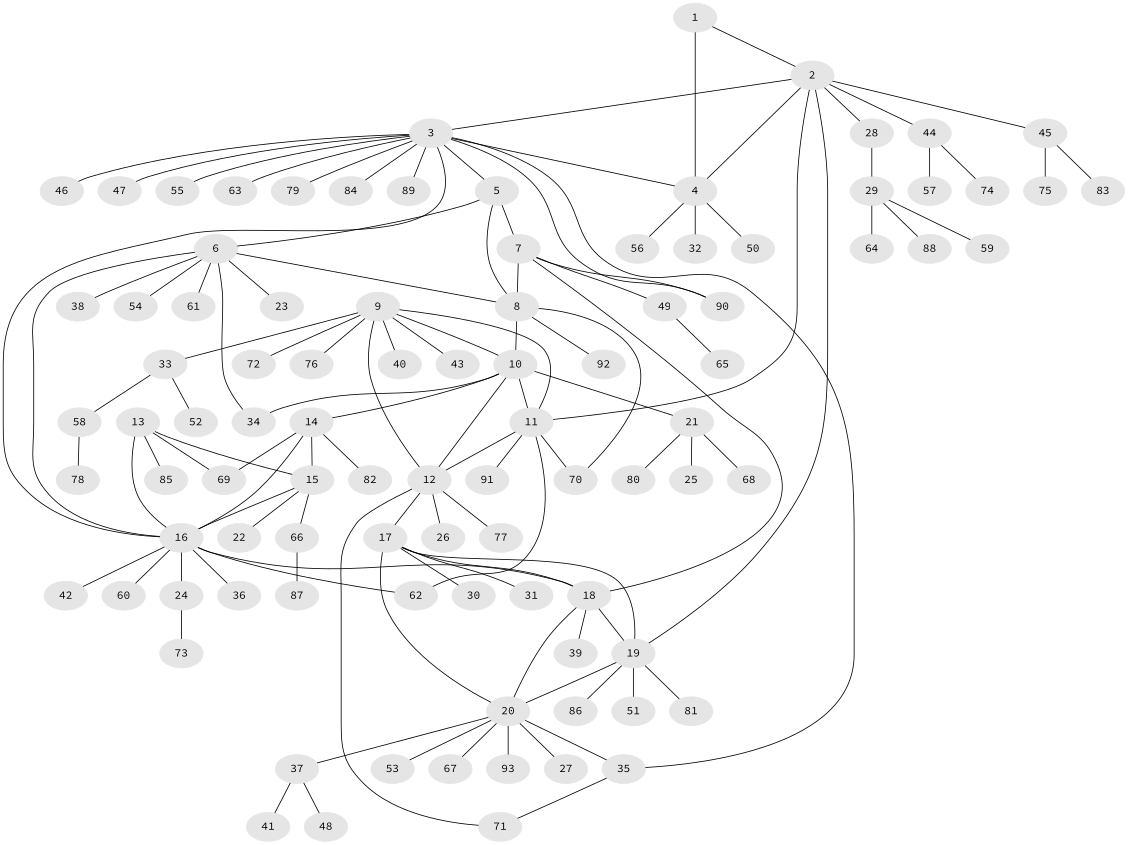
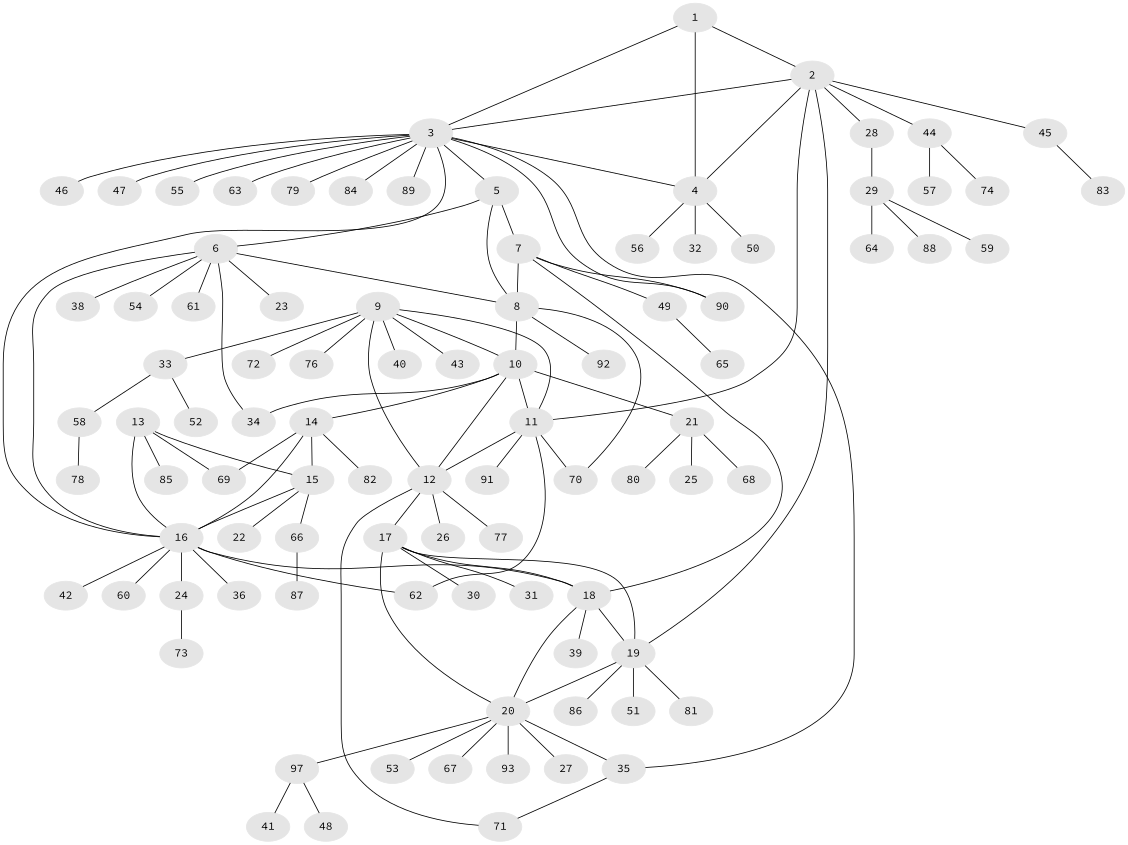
  graph {
    fontname="Source Code Pro"
    node [color=gray90 fontname="Source Code Pro" style=filled]
    edge [fontname="Source Code Pro"]
    1
    2
    3
    4
    11
    19
    28
    44
    45
    5
    16
    35
    46
    47
    55
    63
    79
    84
    89
    90
    32
    50
    56
    70
    12
    62
    91
    20
    51
    81
    86
    29
    57
    74
-   75
    83
    6
    7
    8
    18
    24
    36
    42
    60
    71
    23
    34
    38
    54
    61
    49
    10
    92
    39
    65
    14
    21
    9
    33
    40
    43
    72
    76
    17
    26
    77
    52
    58
    15
    69
    82
    25
    68
    80
    30
    31
    13
    85
    22
    66
    87
    73
    27
-   37
+   37 [label=97]
    53
    67
    93
    41
    48
    59
    64
    88
    78
    1 -- 2
+   1 -- 3
    1 -- 4
    2 -- 3
    2 -- 4
    2 -- 11
    2 -- 19
    2 -- 28
    2 -- 44
    2 -- 45
    3 -- 4
    3 -- 5
    3 -- 16
    3 -- 35
    3 -- 46
    3 -- 47
    3 -- 55
    3 -- 63
    3 -- 79
    3 -- 84
    3 -- 89
    3 -- 90
    4 -- 32
    4 -- 50
    4 -- 56
    11 -- 70
    11 -- 12
    11 -- 62
    11 -- 91
    19 -- 20
    19 -- 51
    19 -- 81
    19 -- 86
    28 -- 29
    44 -- 57
    44 -- 74
-   45 -- 75
    45 -- 83
    5 -- 6
    5 -- 7
    5 -- 8
    16 -- 62
    16 -- 18
    16 -- 24
    16 -- 36
    16 -- 42
    16 -- 60
    35 -- 71
    12 -- 71
    12 -- 17
    12 -- 26
    12 -- 77
    20 -- 35
    20 -- 27
    20 -- 37
    20 -- 53
    20 -- 67
    20 -- 93
    29 -- 59
    29 -- 64
    29 -- 88
    6 -- 16
    6 -- 8
    6 -- 23
    6 -- 34
    6 -- 38
    6 -- 54
    6 -- 61
    7 -- 90
    7 -- 8
    7 -- 18
    7 -- 49
    8 -- 70
    8 -- 10
    8 -- 92
    18 -- 19
    18 -- 20
    18 -- 39
    24 -- 73
    49 -- 65
    10 -- 11
    10 -- 12
    10 -- 34
    10 -- 14
    10 -- 21
    14 -- 16
    14 -- 15
    14 -- 69
    14 -- 82
    21 -- 25
    21 -- 68
    21 -- 80
    9 -- 11
    9 -- 12
    9 -- 10
    9 -- 33
    9 -- 40
    9 -- 43
    9 -- 72
    9 -- 76
    33 -- 52
    33 -- 58
    17 -- 19
    17 -- 20
    17 -- 18
    17 -- 30
    17 -- 31
    58 -- 78
    15 -- 16
    15 -- 22
    15 -- 66
    13 -- 16
    13 -- 15
    13 -- 69
    13 -- 85
    66 -- 87
    37 -- 41
    37 -- 48
  }
